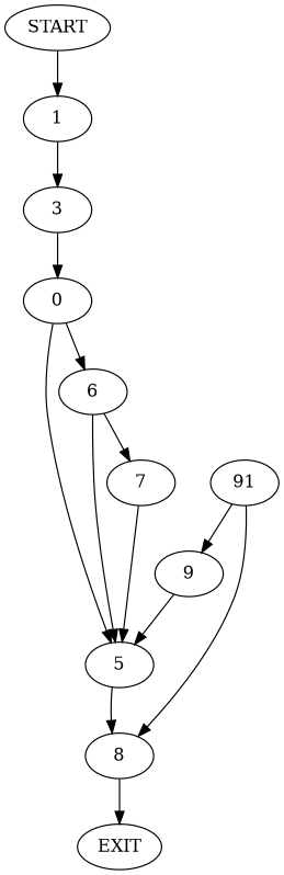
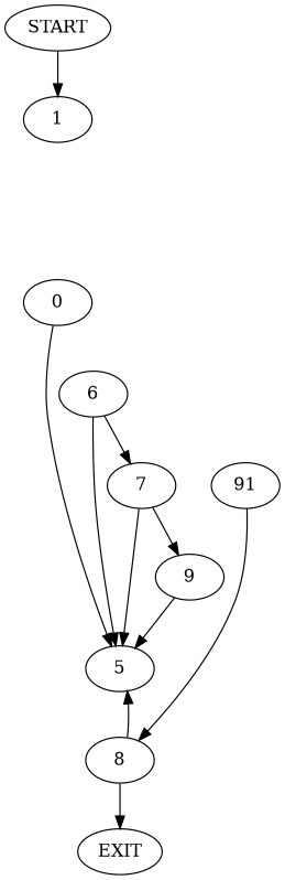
  digraph {
    n1 [label=START]
    1
-   3
    n4 [label=EXIT]
    n5 [label=0]
    5
    6
    8
    7
    9
    n11 [label=91]
    n1 -> 1
-   1 -> 3
-   3 -> n5
    n5 -> 5
-   n5 -> 6
-   5 -> 8
+   8 -> 5
    6 -> 5
    6 -> 7
    8 -> n4
    7 -> 5
-   n11 -> 9
+   7 -> 9
    9 -> 5
    n11 -> 8
  }
